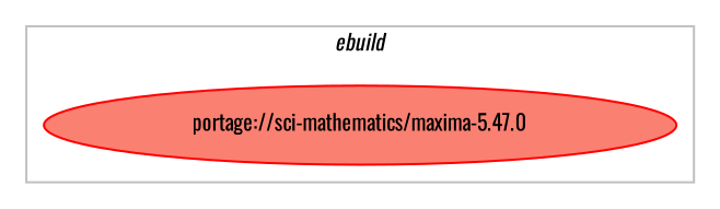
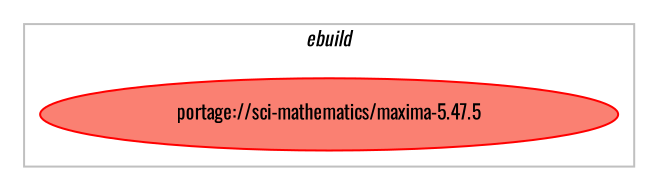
  digraph {
    compound=true
    concentrate=true
    fontname=Oswald
    fontsize=10
    newrank=true
    rankdir=LR
    ranksep=1.5
-   n1 [color=red fontname=Oswald fontsize=10 label="portage://sci-mathematics/maxima-5.47.0" width=4 style=filled fillcolor=salmon shape=ellipse]
+   n1 [color=red fontname=Oswald fontsize=10 label="portage://sci-mathematics/maxima-5.47.5" width=4 style=filled fillcolor=salmon shape=ellipse]
    subgraph cluster_1 {
      color=gray
      label=<<i>ebuild</i>>
      n1
    }
    subgraph cluster_2 {
      color=gray
      label=<<i>dependencies</i>>
      subgraph cluster_3 {
        color=gray
        fillcolor="#eeeeee"
        label=<<i>compile</i>>
        style=filled
      }
      subgraph cluster_4 {
        color=gray
        fillcolor="#eeeeee"
        label=<<i>compile and run</i>>
        style=filled
      }
      subgraph cluster_5 {
        color=gray
        fillcolor="#eeeeee"
        label=<<i>run</i>>
        style=filled
      }
    }
    subgraph cluster_6 {
      color=gray
      label=<<i>candidates</i>>
      rank=same
    }
  }
